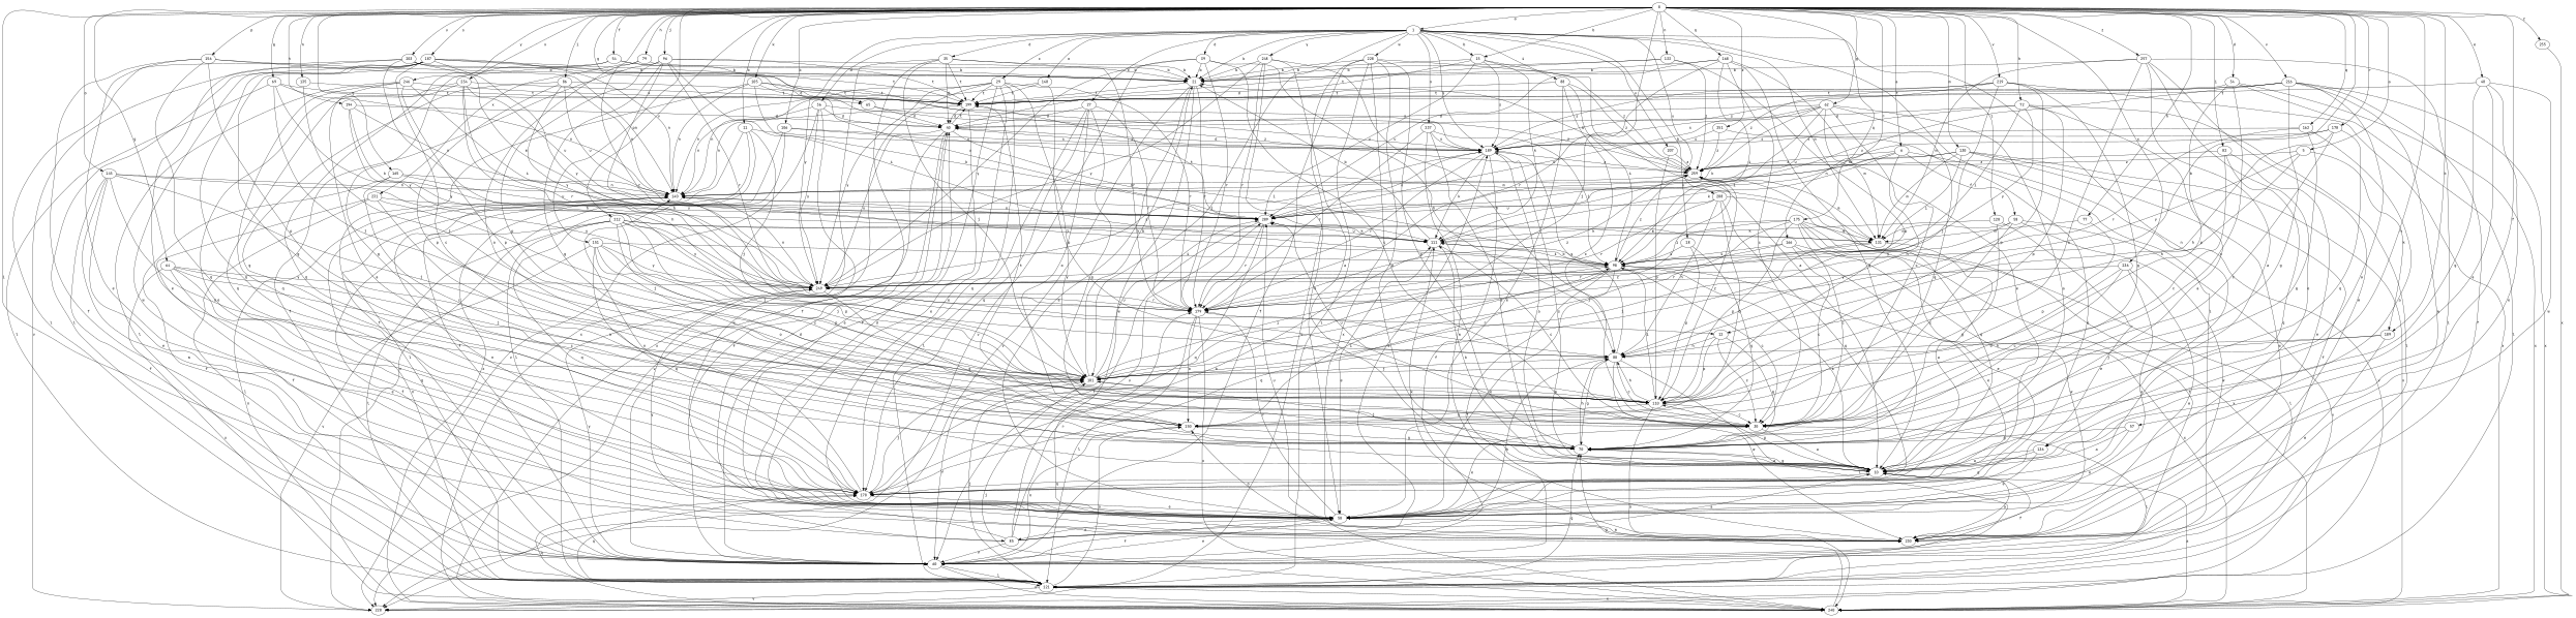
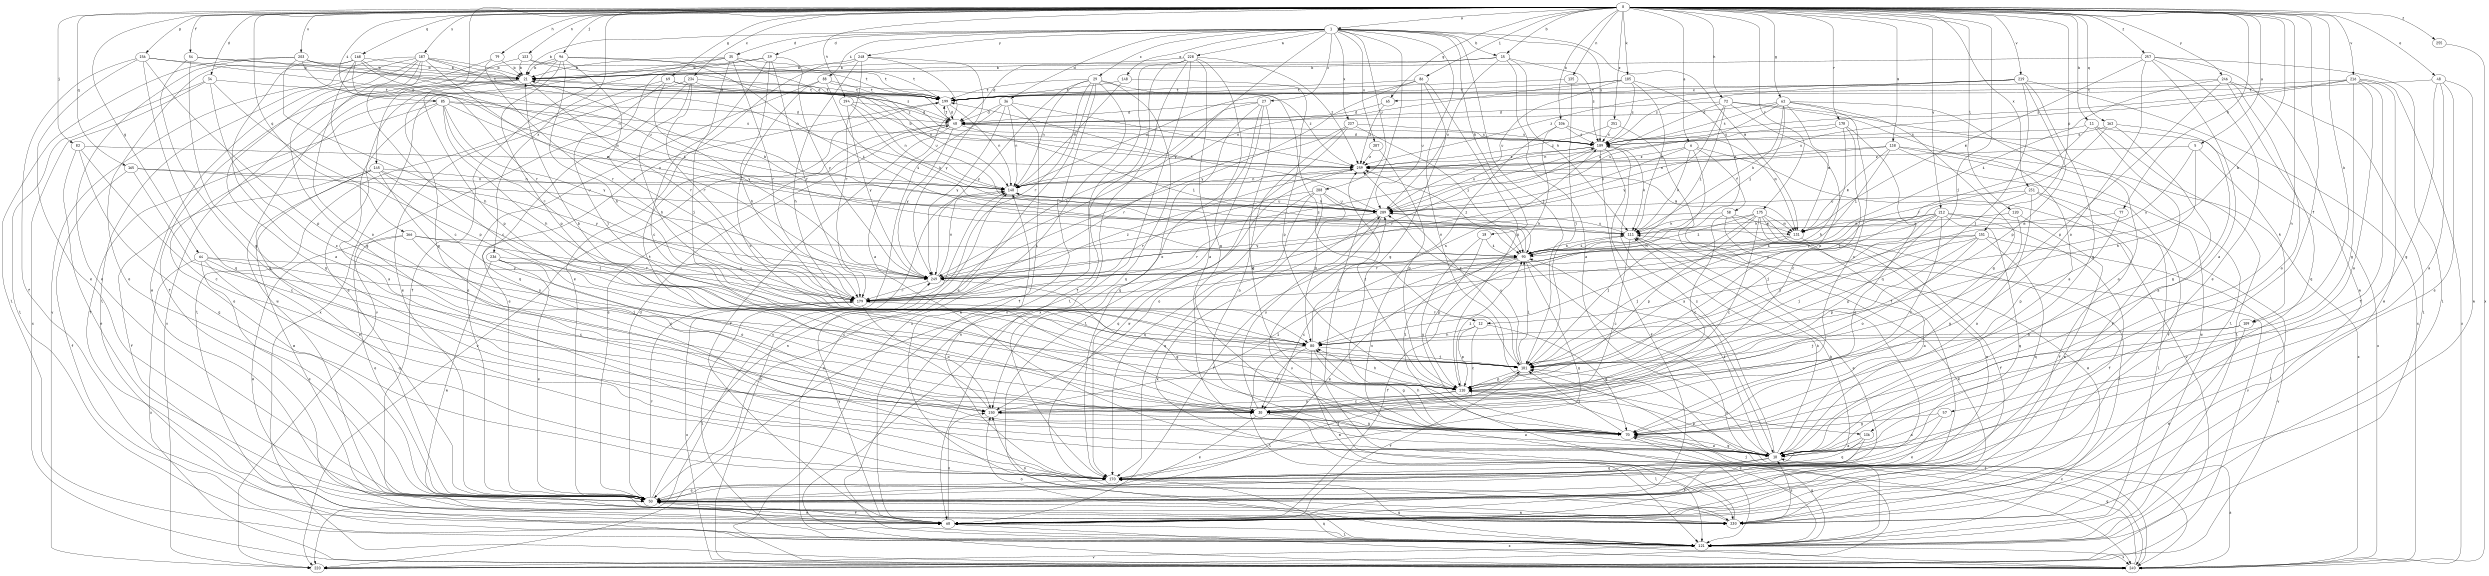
  strict digraph {
    fontname="JetBrains Mono"
    node [fontname="JetBrains Mono"]
    edge [fontname="JetBrains Mono"]
    0
    1
    5
    6
    11
    12
    15
    34
    48
    54
    57
    62
    64
    65
    69
    72
    77
    79
    82
    85
    86
    96
    101
    105
    106
    109
    120
    130
    133
    135
    136
    145
    151
    156
    162
    165
    166
    168
    175
    178
    187
    194
    203
    212
    216
    219
    231
    234
    236
    246
    251
    255
    257
    18
    21
    27
    29
    35
    36
    39
    88
    121
    131
    148
    189
    207
    208
    228
    237
    248
    249
    80
    259
    58
    111
    209
    220
    60
    240
    70
    n81 [label=110]
    30
    10
    40
    199
    50
    230
    170
    90
    140
    179
    150
    0 -> 1 [label=a]
    0 -> 5 [label=a]
    0 -> 6 [label=a]
    0 -> 11 [label=b]
    0 -> 12 [label=b]
    0 -> 15 [label=b]
    0 -> 34 [label=d]
    0 -> 48 [label=e]
    0 -> 54 [label=f]
    0 -> 57 [label=f]
    0 -> 62 [label=g]
    0 -> 64 [label=g]
    0 -> 65 [label=g]
    0 -> 69 [label=g]
    0 -> 72 [label=h]
    0 -> 77 [label=h]
    0 -> 79 [label=h]
    0 -> 82 [label=i]
    0 -> 85 [label=i]
    0 -> 86 [label=i]
    0 -> 96 [label=j]
    0 -> 101 [label=j]
    0 -> 105 [label=k]
    0 -> 106 [label=k]
    0 -> 109 [label=k]
    0 -> 120 [label=l]
    0 -> 130 [label=m]
    0 -> 133 [label=n]
    0 -> 135 [label=n]
    0 -> 136 [label=n]
    0 -> 145 [label=o]
    0 -> 151 [label=p]
    0 -> 156 [label=p]
    0 -> 162 [label=q]
    0 -> 165 [label=q]
    0 -> 166 [label=q]
    0 -> 168 [label=q]
    0 -> 175 [label=r]
    0 -> 178 [label=r]
    0 -> 187 [label=s]
    0 -> 194 [label=t]
    0 -> 203 [label=u]
    0 -> 212 [label=v]
    0 -> 216 [label=v]
    0 -> 219 [label=v]
    0 -> 231 [label=x]
    0 -> 234 [label=x]
    0 -> 236 [label=x]
    0 -> 246 [label=y]
    0 -> 251 [label=z]
    0 -> 255 [label=z]
    0 -> 257 [label=z]
    1 -> 15 [label=b]
    1 -> 101 [label=j]
    1 -> 136 [label=n]
    1 -> 18 [label=b]
    1 -> 21 [label=b]
    1 -> 27 [label=c]
    1 -> 29 [label=c]
    1 -> 35 [label=d]
    1 -> 36 [label=d]
    1 -> 39 [label=d]
    1 -> 88 [label=i]
    1 -> 121 [label=l]
    1 -> 131 [label=m]
    1 -> 148 [label=o]
    1 -> 189 [label=s]
    1 -> 207 [label=u]
    1 -> 208 [label=u]
    1 -> 228 [label=w]
    1 -> 237 [label=x]
    1 -> 248 [label=y]
    1 -> 249 [label=y]
    5 -> 109 [label=k]
    5 -> 249 [label=y]
    5 -> 80 [label=h]
    5 -> 259 [label=z]
    6 -> 80 [label=h]
    6 -> 259 [label=z]
    6 -> 58 [label=f]
    6 -> 111 [label=k]
    6 -> 209 [label=u]
    6 -> 220 [label=v]
    11 -> 101 [label=j]
    11 -> 121 [label=l]
    11 -> 189 [label=s]
    11 -> 60 [label=f]
    11 -> 240 [label=x]
    12 -> 80 [label=h]
    12 -> 70 [label=g]
    12 -> n81 [label=p]
    12 -> 30 [label=c]
    15 -> 21 [label=b]
    15 -> 189 [label=s]
    15 -> 111 [label=k]
    15 -> 209 [label=u]
    15 -> 10 [label=a]
    15 -> 40 [label=d]
    34 -> 121 [label=l]
    34 -> 240 [label=x]
    34 -> n81 [label=p]
    34 -> 30 [label=c]
    34 -> 199 [label=t]
    48 -> 70 [label=g]
    48 -> 10 [label=a]
    48 -> 199 [label=t]
    48 -> 50 [label=e]
    48 -> 230 [label=w]
    54 -> 21 [label=b]
    54 -> 70 [label=g]
    54 -> 199 [label=t]
    54 -> 170 [label=q]
    57 -> 70 [label=g]
    57 -> 10 [label=a]
    57 -> 50 [label=e]
    62 -> 131 [label=m]
    62 -> 189 [label=s]
    62 -> 111 [label=k]
    62 -> 209 [label=u]
    62 -> 70 [label=g]
    62 -> 30 [label=c]
    62 -> 10 [label=a]
    62 -> 40 [label=d]
    62 -> 90 [label=i]
    64 -> 101 [label=j]
    64 -> 249 [label=y]
    64 -> 240 [label=x]
    64 -> 30 [label=c]
    64 -> 50 [label=e]
    64 -> 170 [label=q]
    65 -> 259 [label=z]
    65 -> 40 [label=d]
    69 -> 101 [label=j]
    69 -> 121 [label=l]
    69 -> 249 [label=y]
    69 -> 199 [label=t]
    69 -> 140 [label=n]
    72 -> 121 [label=l]
    72 -> 249 [label=y]
    72 -> 209 [label=u]
    72 -> n81 [label=p]
    72 -> 10 [label=a]
    72 -> 40 [label=d]
    72 -> 90 [label=i]
    77 -> 131 [label=m]
    77 -> n81 [label=p]
    79 -> 21 [label=b]
    79 -> 179 [label=r]
    79 -> 150 [label=o]
    82 -> 259 [label=z]
    82 -> 30 [label=c]
    82 -> 50 [label=e]
    82 -> 170 [label=q]
    85 -> 189 [label=s]
    85 -> 249 [label=y]
    85 -> 80 [label=h]
    85 -> 209 [label=u]
    85 -> 60 [label=f]
    85 -> 10 [label=a]
    85 -> 40 [label=d]
-   50 -> 85 [label=e]
+   85 -> 50 [label=e]
    85 -> 179 [label=r]
    86 -> 249 [label=y]
    86 -> 209 [label=u]
    86 -> 70 [label=g]
    86 -> n81 [label=p]
    86 -> 199 [label=t]
    86 -> 140 [label=n]
    96 -> 21 [label=b]
    96 -> 80 [label=h]
    96 -> 60 [label=f]
    96 -> 70 [label=g]
    96 -> n81 [label=p]
    96 -> 199 [label=t]
    96 -> 90 [label=i]
    96 -> 179 [label=r]
    101 -> 21 [label=b]
    101 -> 259 [label=z]
    101 -> 209 [label=u]
    101 -> 60 [label=f]
    101 -> n81 [label=p]
    101 -> 90 [label=i]
    105 -> 189 [label=s]
    105 -> 111 [label=k]
    105 -> 209 [label=u]
    105 -> 60 [label=f]
    105 -> 199 [label=t]
    105 -> 140 [label=n]
    106 -> 121 [label=l]
    106 -> 131 [label=m]
    106 -> 189 [label=s]
    106 -> 220 [label=v]
    109 -> 101 [label=j]
    109 -> 80 [label=h]
    109 -> 230 [label=w]
    120 -> 111 [label=k]
    120 -> 70 [label=g]
    120 -> 50 [label=e]
    130 -> 131 [label=m]
    130 -> 259 [label=z]
    130 -> 60 [label=f]
    130 -> 240 [label=x]
    130 -> 230 [label=w]
    130 -> 90 [label=i]
    130 -> 140 [label=n]
    133 -> 21 [label=b]
    133 -> 259 [label=z]
    133 -> n81 [label=p]
    133 -> 199 [label=t]
    135 -> 101 [label=j]
    135 -> 199 [label=t]
    136 -> 10 [label=a]
    136 -> 50 [label=e]
    136 -> 170 [label=q]
    145 -> 101 [label=j]
    145 -> 249 [label=y]
    145 -> 60 [label=f]
    145 -> 50 [label=e]
    145 -> 230 [label=w]
    145 -> 140 [label=n]
    145 -> 150 [label=o]
    151 -> 101 [label=j]
    151 -> 249 [label=y]
    151 -> 220 [label=v]
    151 -> n81 [label=p]
    151 -> 170 [label=q]
    151 -> 90 [label=i]
    151 -> 150 [label=o]
    156 -> 21 [label=b]
    156 -> 60 [label=f]
    156 -> n81 [label=p]
    156 -> 50 [label=e]
    156 -> 170 [label=q]
    156 -> 140 [label=n]
    162 -> 189 [label=s]
    162 -> 70 [label=g]
    162 -> 10 [label=a]
    162 -> 179 [label=r]
    165 -> 209 [label=u]
    165 -> 60 [label=f]
    165 -> 30 [label=c]
    165 -> 140 [label=n]
    166 -> 30 [label=c]
    166 -> 50 [label=e]
    166 -> 230 [label=w]
    166 -> 90 [label=i]
    166 -> 179 [label=r]
    168 -> 21 [label=b]
    168 -> 209 [label=u]
    168 -> 30 [label=c]
    168 -> 10 [label=a]
    168 -> 50 [label=e]
    168 -> 90 [label=i]
    168 -> 179 [label=r]
    175 -> 101 [label=j]
    175 -> 121 [label=l]
    175 -> 131 [label=m]
    175 -> 111 [label=k]
    175 -> 60 [label=f]
    175 -> n81 [label=p]
    175 -> 30 [label=c]
    175 -> 50 [label=e]
    175 -> 90 [label=i]
    178 -> 189 [label=s]
    178 -> 80 [label=h]
    178 -> 70 [label=q]
    178 -> 30 [label=c]
    178 -> 140 [label=n]
    187 -> 21 [label=b]
    187 -> 121 [label=l]
    187 -> 189 [label=s]
    187 -> 249 [label=y]
    187 -> 220 [label=v]
    187 -> 70 [label=g]
    187 -> 30 [label=c]
    187 -> 230 [label=w]
    187 -> 170 [label=q]
    187 -> 140 [label=n]
    194 -> 249 [label=y]
    194 -> 111 [label=k]
    194 -> 40 [label=d]
    194 -> 140 [label=n]
    203 -> 21 [label=b]
    203 -> 121 [label=l]
    203 -> 131 [label=m]
    203 -> 80 [label=h]
    203 -> 40 [label=d]
    203 -> 50 [label=e]
    212 -> 101 [label=j]
    212 -> 121 [label=l]
    212 -> 131 [label=m]
    212 -> 249 [label=y]
    212 -> 111 [label=k]
    212 -> 60 [label=f]
    212 -> n81 [label=p]
    212 -> 30 [label=c]
    212 -> 170 [label=q]
    216 -> 189 [label=s]
    216 -> 209 [label=u]
    216 -> 60 [label=f]
    216 -> 240 [label=x]
    216 -> 70 [label=g]
    216 -> 10 [label=a]
    216 -> 199 [label=t]
    216 -> 230 [label=w]
    219 -> 101 [label=j]
    219 -> 189 [label=s]
    219 -> 259 [label=z]
    219 -> 240 [label=x]
    219 -> 70 [label=g]
    219 -> n81 [label=p]
    219 -> 199 [label=t]
    231 -> 101 [label=j]
    231 -> 121 [label=l]
    231 -> 209 [label=u]
    231 -> 60 [label=f]
    231 -> 10 [label=a]
    234 -> 80 [label=h]
    234 -> 209 [label=u]
    234 -> 199 [label=t]
    234 -> 50 [label=e]
    234 -> 170 [label=q]
    234 -> 179 [label=r]
    236 -> 249 [label=y]
    236 -> 30 [label=c]
    236 -> 50 [label=e]
    236 -> 230 [label=w]
    236 -> 150 [label=o]
    246 -> 65 [label=x]
    246 -> 121 [label=l]
    246 -> n81 [label=p]
    246 -> 10 [label=a]
    246 -> 170 [label=q]
    246 -> 90 [label=i]
    251 -> 189 [label=s]
    251 -> 259 [label=z]
    251 -> 50 [label=e]
    255 -> 240 [label=x]
    257 -> 21 [label=b]
    257 -> 121 [label=l]
    257 -> 131 [label=m]
    257 -> 10 [label=a]
    257 -> 50 [label=e]
    257 -> 230 [label=w]
    257 -> 150 [label=o]
    18 -> 70 [label=g]
    18 -> n81 [label=p]
    18 -> 90 [label=i]
    21 -> 220 [label=v]
    21 -> 199 [label=t]
    21 -> 50 [label=e]
    21 -> 230 [label=w]
    21 -> 179 [label=r]
    27 -> 121 [label=l]
    27 -> 70 [label=g]
    27 -> 40 [label=d]
    27 -> 170 [label=q]
    27 -> 179 [label=r]
    27 -> 150 [label=o]
    29 -> 101 [label=j]
    29 -> 249 [label=y]
    29 -> 60 [label=f]
    29 -> 240 [label=x]
    29 -> 199 [label=t]
    29 -> 50 [label=e]
    29 -> 170 [label=q]
    29 -> 140 [label=n]
    29 -> 179 [label=r]
    35 -> 101 [label=j]
    35 -> 21 [label=b]
    35 -> 60 [label=f]
    35 -> 240 [label=x]
    35 -> 40 [label=d]
    35 -> 199 [label=t]
    35 -> 179 [label=r]
    36 -> 249 [label=y]
    36 -> 259 [label=z]
    36 -> 220 [label=v]
    36 -> 40 [label=d]
    36 -> 230 [label=w]
    36 -> 140 [label=n]
    39 -> 21 [label=b]
    39 -> 249 [label=y]
    39 -> 80 [label=h]
    39 -> 220 [label=v]
    39 -> 30 [label=c]
    39 -> 179 [label=r]
    88 -> 259 [label=z]
    88 -> 30 [label=c]
    88 -> 199 [label=t]
    88 -> 50 [label=e]
    88 -> 90 [label=i]
    121 -> 101 [label=j]
    121 -> 220 [label=v]
    121 -> 240 [label=x]
    121 -> 70 [label=g]
    121 -> 170 [label=q]
    121 -> 140 [label=n]
    121 -> 150 [label=o]
    131 -> 101 [label=j]
    131 -> 10 [label=a]
    131 -> 179 [label=r]
    148 -> n81 [label=p]
    148 -> 199 [label=t]
    148 -> 140 [label=n]
    189 -> 259 [label=z]
    189 -> 111 [label=k]
    189 -> 209 [label=u]
    189 -> 60 [label=f]
    189 -> 10 [label=a]
    189 -> 40 [label=d]
    189 -> 179 [label=r]
    207 -> 259 [label=z]
    207 -> n81 [label=p]
    208 -> 80 [label=h]
    208 -> 209 [label=u]
    208 -> 240 [label=x]
    208 -> 170 [label=q]
    208 -> 179 [label=r]
    208 -> 150 [label=o]
    228 -> 21 [label=b]
    228 -> 121 [label=l]
    228 -> 259 [label=z]
    228 -> 220 [label=v]
    228 -> 60 [label=f]
    228 -> 240 [label=x]
    228 -> 70 [label=g]
    228 -> 10 [label=a]
    237 -> 189 [label=s]
    237 -> 10 [label=a]
    237 -> 230 [label=w]
    237 -> 90 [label=i]
    237 -> 179 [label=r]
    248 -> 21 [label=b]
    248 -> 249 [label=y]
    248 -> 80 [label=h]
    248 -> 10 [label=a]
    248 -> 50 [label=e]
    248 -> 179 [label=r]
    249 -> 189 [label=s]
    249 -> 70 [label=g]
    249 -> 140 [label=n]
    249 -> 179 [label=r]
    80 -> 101 [label=j]
    80 -> 121 [label=l]
    80 -> 189 [label=s]
    80 -> 70 [label=g]
    80 -> 30 [label=c]
    80 -> 230 [label=w]
    259 -> 21 [label=b]
    259 -> 131 [label=m]
    259 -> 170 [label=q]
    259 -> 140 [label=n]
    58 -> 131 [label=m]
    58 -> 249 [label=y]
    58 -> 220 [label=v]
    58 -> 30 [label=c]
    58 -> 230 [label=w]
    111 -> 21 [label=b]
    111 -> 209 [label=u]
    111 -> 30 [label=c]
    111 -> 50 [label=e]
    111 -> 90 [label=i]
    209 -> 111 [label=k]
    209 -> 60 [label=f]
    209 -> 199 [label=t]
    209 -> 170 [label=q]
    209 -> 140 [label=n]
    209 -> 179 [label=r]
    60 -> 121 [label=l]
    60 -> 249 [label=y]
    60 -> 240 [label=x]
    60 -> 50 [label=e]
    60 -> 150 [label=o]
    240 -> 101 [label=j]
    240 -> 70 [label=g]
    240 -> 10 [label=a]
    240 -> 170 [label=q]
    240 -> 140 [label=n]
    70 -> 101 [label=j]
    70 -> 80 [label=h]
    70 -> 10 [label=a]
    n81 -> 80 [label=h]
    n81 -> 259 [label=z]
    n81 -> 240 [label=x]
    n81 -> 30 [label=c]
    n81 -> 90 [label=i]
    n81 -> 150 [label=o]
    30 -> 121 [label=l]
    30 -> 209 [label=u]
    30 -> 10 [label=a]
    30 -> 50 [label=e]
    10 -> 189 [label=s]
    10 -> 111 [label=k]
    10 -> 60 [label=f]
    10 -> 70 [label=g]
    10 -> n81 [label=p]
    10 -> 170 [label=q]
    10 -> 90 [label=i]
    40 -> 189 [label=s]
    40 -> 249 [label=y]
    40 -> 220 [label=v]
    40 -> 60 [label=f]
    40 -> 199 [label=t]
    40 -> 50 [label=e]
    40 -> 90 [label=i]
    199 -> 40 [label=d]
    199 -> 50 [label=e]
    199 -> 140 [label=n]
    50 -> 60 [label=f]
    50 -> 40 [label=d]
    50 -> 230 [label=w]
    50 -> 140 [label=n]
    50 -> 179 [label=r]
    230 -> 111 [label=k]
    230 -> 209 [label=u]
    230 -> 10 [label=a]
    230 -> 150 [label=o]
    170 -> 101 [label=j]
    170 -> 111 [label=k]
    170 -> 50 [label=e]
    170 -> 140 [label=n]
    90 -> 249 [label=y]
    90 -> 259 [label=z]
    90 -> 111 [label=k]
    90 -> 60 [label=f]
    90 -> 240 [label=x]
    90 -> 30 [label=c]
    90 -> 50 [label=e]
    90 -> 170 [label=q]
    140 -> 209 [label=u]
    179 -> 12 [label=r]
    179 -> 121 [label=l]
    179 -> 259 [label=z]
    179 -> 240 [label=x]
    179 -> 150 [label=o]
    150 -> 70 [label=g]
    150 -> 199 [label=t]
    150 -> 90 [label=i]
  }
